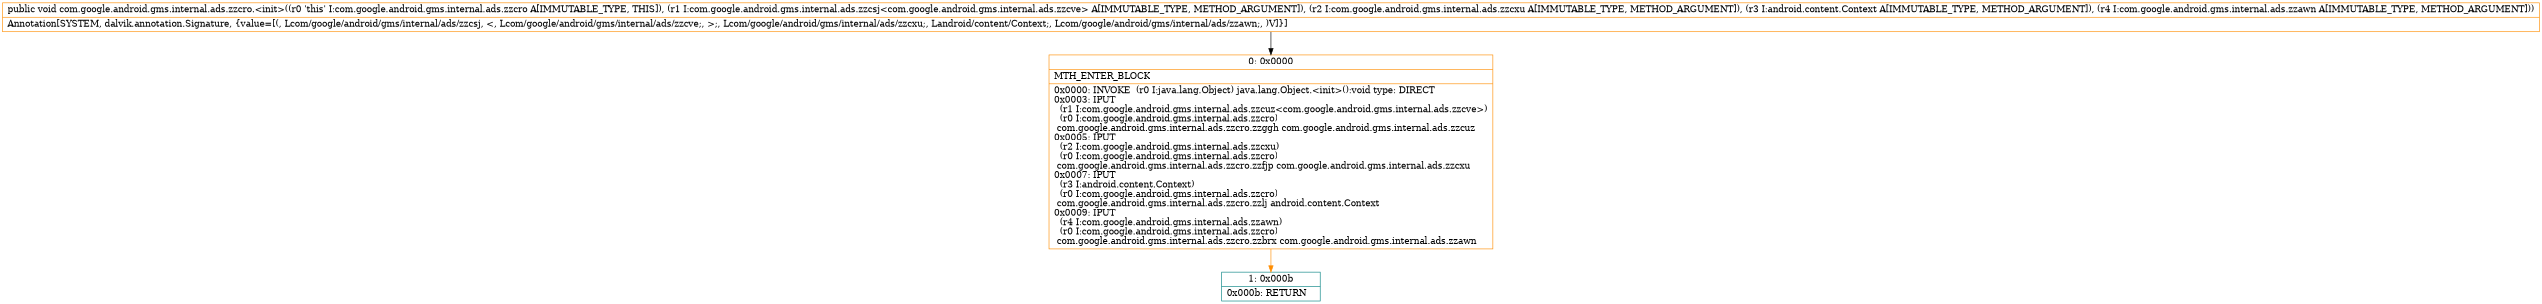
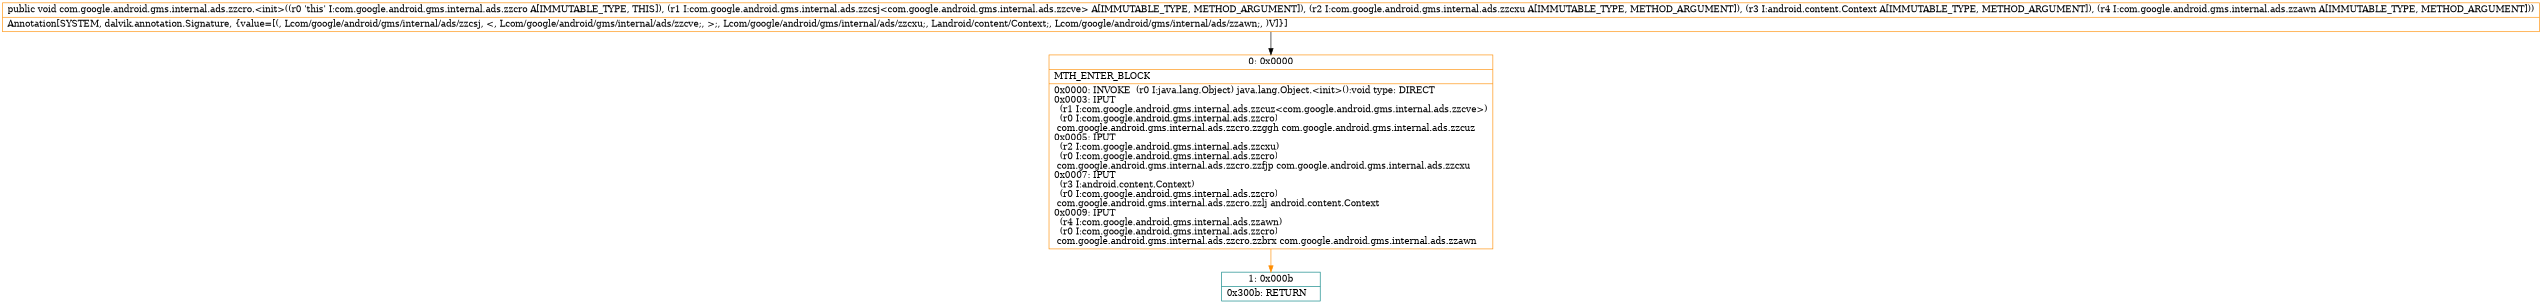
  digraph {
    node [shape=record color=darkorange]
    edge [style=solid]
    n1 [label="{0\:\ 0x0000|MTH_ENTER_BLOCK\l|0x0000: INVOKE  (r0 I:java.lang.Object) java.lang.Object.\<init\>():void type: DIRECT \l0x0003: IPUT  \l  (r1 I:com.google.android.gms.internal.ads.zzcuz\<com.google.android.gms.internal.ads.zzcve\>)\l  (r0 I:com.google.android.gms.internal.ads.zzcro)\l com.google.android.gms.internal.ads.zzcro.zzggh com.google.android.gms.internal.ads.zzcuz \l0x0005: IPUT  \l  (r2 I:com.google.android.gms.internal.ads.zzcxu)\l  (r0 I:com.google.android.gms.internal.ads.zzcro)\l com.google.android.gms.internal.ads.zzcro.zzfjp com.google.android.gms.internal.ads.zzcxu \l0x0007: IPUT  \l  (r3 I:android.content.Context)\l  (r0 I:com.google.android.gms.internal.ads.zzcro)\l com.google.android.gms.internal.ads.zzcro.zzlj android.content.Context \l0x0009: IPUT  \l  (r4 I:com.google.android.gms.internal.ads.zzawn)\l  (r0 I:com.google.android.gms.internal.ads.zzcro)\l com.google.android.gms.internal.ads.zzcro.zzbrx com.google.android.gms.internal.ads.zzawn \l}"]
-   n2 [label="{1\:\ 0x000b|0x000b: RETURN   \l}" color=teal]
+   n2 [label="{1\:\ 0x000b|0x300b: RETURN   \l}" color=teal]
    n3 [label="{public void com.google.android.gms.internal.ads.zzcro.\<init\>((r0 'this' I:com.google.android.gms.internal.ads.zzcro A[IMMUTABLE_TYPE, THIS]), (r1 I:com.google.android.gms.internal.ads.zzcsj\<com.google.android.gms.internal.ads.zzcve\> A[IMMUTABLE_TYPE, METHOD_ARGUMENT]), (r2 I:com.google.android.gms.internal.ads.zzcxu A[IMMUTABLE_TYPE, METHOD_ARGUMENT]), (r3 I:android.content.Context A[IMMUTABLE_TYPE, METHOD_ARGUMENT]), (r4 I:com.google.android.gms.internal.ads.zzawn A[IMMUTABLE_TYPE, METHOD_ARGUMENT]))  | Annotation[SYSTEM, dalvik.annotation.Signature, \{value=[(, Lcom\/google\/android\/gms\/internal\/ads\/zzcsj, \<, Lcom\/google\/android\/gms\/internal\/ads\/zzcve;, \>;, Lcom\/google\/android\/gms\/internal\/ads\/zzcxu;, Landroid\/content\/Context;, Lcom\/google\/android\/gms\/internal\/ads\/zzawn;, )V]\}]\l}"]
    n1 -> n2 [color=darkorange]
    n3 -> n1 [color=black]
  }
